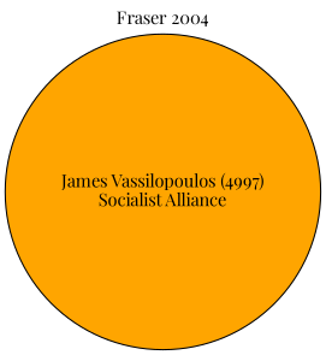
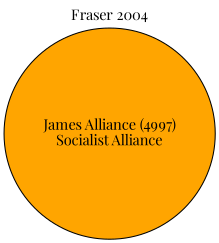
  digraph {
    label="Fraser 2004"
    labelloc=t
    mclimit=10
    fontname="Playfair Display"
-   n1 [label="James Vassilopoulos (4997)\nSocialist Alliance" shape=circle style=filled fillcolor=orange color=black fontname="Playfair Display"]
+   n1 [label="James Alliance (4997)\nSocialist Alliance" shape=circle style=filled fillcolor=orange color=black fontname="Playfair Display"]
  }
